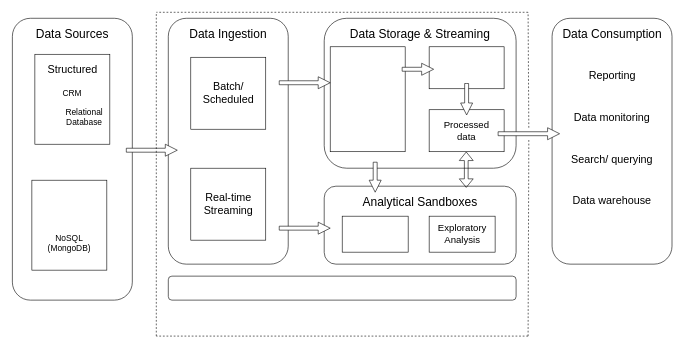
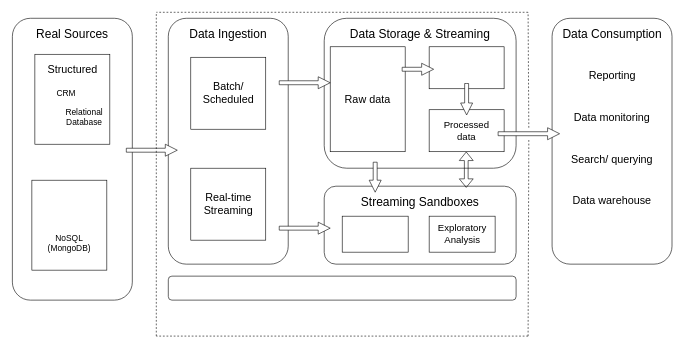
  <mxCell id="0" />
  <mxCell id="1" parent="0" />
  <mxCell id="2" value="" style="rounded=1;whiteSpace=wrap;html=1;" vertex="1" parent="1"><mxGeometry x="20" y="30" width="200" height="470" as="geometry" /></mxCell>
- <mxCell id="3" value="&lt;font style=&quot;font-size: 20px;&quot;&gt;Data Sources&lt;/font&gt;" style="text;html=1;align=center;verticalAlign=middle;whiteSpace=wrap;rounded=0;" vertex="1" parent="1"><mxGeometry x="45" y="40" width="150" height="30" as="geometry" /></mxCell>
+ <mxCell id="3" value="&lt;font style=&quot;font-size: 20px;&quot;&gt;Real Sources&lt;/font&gt;" style="text;html=1;align=center;verticalAlign=middle;whiteSpace=wrap;rounded=0;" vertex="1" parent="1"><mxGeometry x="45" y="40" width="150" height="30" as="geometry" /></mxCell>
  <mxCell id="4" value="" style="rounded=0;whiteSpace=wrap;html=1;" vertex="1" parent="1"><mxGeometry x="57.5" y="90" width="125" height="150" as="geometry" /></mxCell>
  <mxCell id="5" value="&lt;font style=&quot;font-size: 18px;&quot;&gt;Structured&lt;/font&gt;" style="text;html=1;align=center;verticalAlign=middle;whiteSpace=wrap;rounded=0;" vertex="1" parent="1"><mxGeometry x="72.5" y="100" width="95" height="30" as="geometry" /></mxCell>
- <mxCell id="6" value="&lt;font style=&quot;font-size: 14px;&quot;&gt;CRM&lt;/font&gt;" style="text;html=1;align=center;verticalAlign=middle;whiteSpace=wrap;rounded=0;" vertex="1" parent="1"><mxGeometry x="90" y="140" width="60" height="30" as="geometry" /></mxCell>
+ <mxCell id="6" value="&lt;font style=&quot;font-size: 14px;&quot;&gt;CRM&lt;/font&gt;" style="text;html=1;align=center;verticalAlign=middle;whiteSpace=wrap;rounded=0;" vertex="1" parent="1"><mxGeometry x="80" y="140" width="60" height="30" as="geometry" /></mxCell>
  <mxCell id="7" value="&lt;font style=&quot;font-size: 14px;&quot;&gt;Relational Database&lt;/font&gt;" style="text;html=1;align=center;verticalAlign=middle;whiteSpace=wrap;rounded=0;" vertex="1" parent="1"><mxGeometry x="110" y="180" width="60" height="30" as="geometry" /></mxCell>
  <mxCell id="8" value="" style="rounded=0;whiteSpace=wrap;html=1;" vertex="1" parent="1"><mxGeometry x="52.5" y="300" width="125" height="150" as="geometry" /></mxCell>
  <mxCell id="9" value="&lt;font style=&quot;font-size: 14px;&quot;&gt;NoSQL (MongoDB)&lt;/font&gt;" style="text;html=1;align=center;verticalAlign=middle;whiteSpace=wrap;rounded=0;" vertex="1" parent="1"><mxGeometry x="85" y="390" width="60" height="30" as="geometry" /></mxCell>
  <mxCell id="10" value="" style="rounded=1;whiteSpace=wrap;html=1;" vertex="1" parent="1"><mxGeometry x="280" y="30" width="200" height="410" as="geometry" /></mxCell>
  <mxCell id="11" value="&lt;font style=&quot;font-size: 20px;&quot;&gt;Data Ingestion&lt;/font&gt;" style="text;html=1;align=center;verticalAlign=middle;whiteSpace=wrap;rounded=0;" vertex="1" parent="1"><mxGeometry x="305" y="40" width="150" height="30" as="geometry" /></mxCell>
  <mxCell id="12" value="" style="rounded=1;whiteSpace=wrap;html=1;" vertex="1" parent="1"><mxGeometry x="540" y="30" width="320" height="250" as="geometry" /></mxCell>
  <mxCell id="13" value="" style="rounded=1;whiteSpace=wrap;html=1;" vertex="1" parent="1"><mxGeometry x="540" y="310" width="320" height="130" as="geometry" /></mxCell>
  <mxCell id="14" value="&lt;font style=&quot;font-size: 20px;&quot;&gt;Data Storage &amp;amp; Streaming&lt;/font&gt;" style="text;html=1;align=center;verticalAlign=middle;whiteSpace=wrap;rounded=0;" vertex="1" parent="1"><mxGeometry x="560" y="40" width="280" height="30" as="geometry" /></mxCell>
  <mxCell id="15" value="" style="rounded=0;whiteSpace=wrap;html=1;" vertex="1" parent="1"><mxGeometry x="550" y="77.5" width="125" height="175" as="geometry" /></mxCell>
  <mxCell id="16" value="" style="rounded=0;whiteSpace=wrap;html=1;" vertex="1" parent="1"><mxGeometry x="715" y="77.5" width="125" height="70" as="geometry" /></mxCell>
  <mxCell id="17" value="" style="rounded=0;whiteSpace=wrap;html=1;" vertex="1" parent="1"><mxGeometry x="715" y="182.5" width="125" height="70" as="geometry" /></mxCell>
- <mxCell id="18" value="&lt;font style=&quot;font-size: 20px;&quot;&gt;Analytical Sandboxes&lt;/font&gt;" style="text;html=1;align=center;verticalAlign=middle;whiteSpace=wrap;rounded=0;" vertex="1" parent="1"><mxGeometry x="560" y="320" width="280" height="30" as="geometry" /></mxCell>
+ <mxCell id="18" value="&lt;font style=&quot;font-size: 20px;&quot;&gt;Streaming Sandboxes&lt;/font&gt;" style="text;html=1;align=center;verticalAlign=middle;whiteSpace=wrap;rounded=0;" vertex="1" parent="1"><mxGeometry x="560" y="320" width="280" height="30" as="geometry" /></mxCell>
  <mxCell id="19" value="" style="rounded=1;whiteSpace=wrap;html=1;" vertex="1" parent="1"><mxGeometry x="280" y="460" width="580" height="40" as="geometry" /></mxCell>
  <mxCell id="20" value="" style="rounded=1;whiteSpace=wrap;html=1;" vertex="1" parent="1"><mxGeometry x="920" y="30" width="200" height="410" as="geometry" /></mxCell>
  <mxCell id="21" value="&lt;font style=&quot;font-size: 20px;&quot;&gt;Data Consumption&lt;/font&gt;" style="text;html=1;align=center;verticalAlign=middle;whiteSpace=wrap;rounded=0;" vertex="1" parent="1"><mxGeometry x="932.5" y="40" width="175" height="30" as="geometry" /></mxCell>
  <mxCell id="22" value="" style="rounded=0;whiteSpace=wrap;html=1;" vertex="1" parent="1"><mxGeometry x="317.5" y="95" width="125" height="120" as="geometry" /></mxCell>
  <mxCell id="23" value="" style="rounded=0;whiteSpace=wrap;html=1;" vertex="1" parent="1"><mxGeometry x="317.5" y="280" width="125" height="120" as="geometry" /></mxCell>
  <mxCell id="24" value="&lt;font style=&quot;font-size: 18px;&quot;&gt;Batch/ Scheduled&lt;/font&gt;" style="text;html=1;align=center;verticalAlign=middle;whiteSpace=wrap;rounded=0;" vertex="1" parent="1"><mxGeometry x="332.5" y="140" width="95" height="30" as="geometry" /></mxCell>
  <mxCell id="25" value="&lt;font style=&quot;font-size: 18px;&quot;&gt;Real-time Streaming&lt;/font&gt;" style="text;html=1;align=center;verticalAlign=middle;whiteSpace=wrap;rounded=0;" vertex="1" parent="1"><mxGeometry x="332.5" y="325" width="95" height="30" as="geometry" /></mxCell>
+ <mxCell id="26" value="&lt;font style=&quot;font-size: 18px;&quot;&gt;Raw data&lt;/font&gt;" style="text;html=1;align=center;verticalAlign=middle;whiteSpace=wrap;rounded=0;" vertex="1" parent="1"><mxGeometry x="565" y="150" width="95" height="30" as="geometry" /></mxCell>
  <mxCell id="27" value="&lt;font style=&quot;font-size: 16px;&quot;&gt;Processed data&lt;/font&gt;" style="text;html=1;align=center;verticalAlign=middle;whiteSpace=wrap;rounded=0;" vertex="1" parent="1"><mxGeometry x="730" y="202.5" width="95" height="30" as="geometry" /></mxCell>
  <mxCell id="28" value="" style="rounded=0;whiteSpace=wrap;html=1;" vertex="1" parent="1"><mxGeometry x="570" y="360" width="110" height="60" as="geometry" /></mxCell>
  <mxCell id="29" value="" style="rounded=0;whiteSpace=wrap;html=1;" vertex="1" parent="1"><mxGeometry x="715" y="360" width="110" height="60" as="geometry" /></mxCell>
  <mxCell id="30" value="&lt;font style=&quot;font-size: 16px;&quot;&gt;Exploratory Analysis&lt;/font&gt;" style="text;html=1;align=center;verticalAlign=middle;whiteSpace=wrap;rounded=0;" vertex="1" parent="1"><mxGeometry x="722.5" y="375" width="95" height="30" as="geometry" /></mxCell>
  <mxCell id="31" value="&lt;font style=&quot;font-size: 18px;&quot;&gt;Reporting&lt;/font&gt;" style="text;html=1;align=center;verticalAlign=middle;whiteSpace=wrap;rounded=0;" vertex="1" parent="1"><mxGeometry x="972.5" y="110" width="95" height="30" as="geometry" /></mxCell>
  <mxCell id="32" value="&lt;font style=&quot;font-size: 18px;&quot;&gt;Data monitoring&lt;/font&gt;" style="text;html=1;align=center;verticalAlign=middle;whiteSpace=wrap;rounded=0;" vertex="1" parent="1"><mxGeometry x="945" y="180" width="150" height="30" as="geometry" /></mxCell>
  <mxCell id="33" value="&lt;font style=&quot;font-size: 18px;&quot;&gt;Search/ querying&lt;/font&gt;" style="text;html=1;align=center;verticalAlign=middle;whiteSpace=wrap;rounded=0;" vertex="1" parent="1"><mxGeometry x="945" y="250" width="150" height="30" as="geometry" /></mxCell>
  <mxCell id="34" value="&lt;font style=&quot;font-size: 18px;&quot;&gt;Data warehouse&lt;/font&gt;" style="text;html=1;align=center;verticalAlign=middle;whiteSpace=wrap;rounded=0;" vertex="1" parent="1"><mxGeometry x="945" y="320" width="150" height="30" as="geometry" /></mxCell>
  <mxCell id="35" value="" style="html=1;shadow=0;dashed=0;align=center;verticalAlign=middle;shape=mxgraph.arrows2.arrow;dy=0.67;dx=20;notch=0;" vertex="1" parent="1"><mxGeometry x="210" y="240" width="85" height="20" as="geometry" /></mxCell>
  <mxCell id="36" value="" style="html=1;shadow=0;dashed=0;align=center;verticalAlign=middle;shape=mxgraph.arrows2.arrow;dy=0.67;dx=20;notch=0;" vertex="1" parent="1"><mxGeometry x="465" y="127.5" width="85" height="20" as="geometry" /></mxCell>
  <mxCell id="37" value="" style="html=1;shadow=0;dashed=0;align=center;verticalAlign=middle;shape=mxgraph.arrows2.arrow;dy=0.67;dx=20;notch=0;" vertex="1" parent="1"><mxGeometry x="465" y="370" width="85" height="20" as="geometry" /></mxCell>
  <mxCell id="38" value="" style="endArrow=none;dashed=1;html=1;rounded=0;" edge="1" parent="1"><mxGeometry width="50" height="50" relative="1" as="geometry"><mxPoint x="260" y="560" as="sourcePoint" /><mxPoint x="260" y="20" as="targetPoint" /></mxGeometry></mxCell>
  <mxCell id="39" value="" style="endArrow=none;dashed=1;html=1;rounded=0;" edge="1" parent="1" source="46"><mxGeometry width="50" height="50" relative="1" as="geometry"><mxPoint x="880" y="560" as="sourcePoint" /><mxPoint x="880" y="20" as="targetPoint" /></mxGeometry></mxCell>
  <mxCell id="40" value="" style="endArrow=none;dashed=1;html=1;rounded=0;" edge="1" parent="1"><mxGeometry width="50" height="50" relative="1" as="geometry"><mxPoint x="880" y="560" as="sourcePoint" /><mxPoint x="260" y="560" as="targetPoint" /></mxGeometry></mxCell>
  <mxCell id="41" value="" style="endArrow=none;dashed=1;html=1;rounded=0;" edge="1" parent="1"><mxGeometry width="50" height="50" relative="1" as="geometry"><mxPoint x="880" y="20" as="sourcePoint" /><mxPoint x="260" y="20" as="targetPoint" /></mxGeometry></mxCell>
  <mxCell id="42" value="" style="html=1;shadow=0;dashed=0;align=center;verticalAlign=middle;shape=mxgraph.arrows2.arrow;dy=0.67;dx=20;notch=0;" vertex="1" parent="1"><mxGeometry x="670" y="105" width="52.5" height="20" as="geometry" /></mxCell>
  <mxCell id="43" value="" style="html=1;shadow=0;dashed=0;align=center;verticalAlign=middle;shape=mxgraph.arrows2.arrow;dy=0.67;dx=20;notch=0;direction=south;" vertex="1" parent="1"><mxGeometry x="767.5" y="138.75" width="20" height="52.5" as="geometry" /></mxCell>
  <mxCell id="44" value="" style="html=1;shadow=0;dashed=0;align=center;verticalAlign=middle;shape=mxgraph.arrows2.arrow;dy=0.67;dx=20;notch=0;direction=south;" vertex="1" parent="1"><mxGeometry x="615" y="270" width="20" height="50" as="geometry" /></mxCell>
  <mxCell id="45" value="" style="endArrow=none;dashed=1;html=1;rounded=0;" edge="1" parent="1" target="46"><mxGeometry width="50" height="50" relative="1" as="geometry"><mxPoint x="880" y="560" as="sourcePoint" /><mxPoint x="880" y="20" as="targetPoint" /></mxGeometry></mxCell>
  <mxCell id="46" value="" style="html=1;shadow=0;dashed=0;align=center;verticalAlign=middle;shape=mxgraph.arrows2.arrow;dy=0.67;dx=20;notch=0;" vertex="1" parent="1"><mxGeometry x="830" y="212.5" width="102.5" height="20" as="geometry" /></mxCell>
  <mxCell id="47" value="" style="shape=flexArrow;endArrow=classic;startArrow=classic;html=1;rounded=0;width=6.25;endSize=4.412;endWidth=15.938;startWidth=15.938;startSize=4.412;" edge="1" parent="1"><mxGeometry width="100" height="100" relative="1" as="geometry"><mxPoint x="776.88" y="312.5" as="sourcePoint" /><mxPoint x="776.88" y="252.5" as="targetPoint" /></mxGeometry></mxCell>
